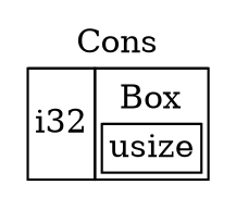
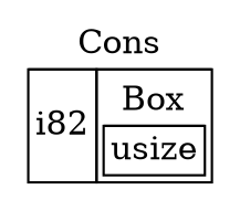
  digraph {
    rankdir=LR
-   n1 [label=<     <TABLE BORDER="0" CELLBORDER="1" CELLSPACING="0">         <TR><TD COLSPAN="2" SIDES="B">Cons</TD></TR>         <TR><TD>i32</TD><TD>             <TABLE BORDER="0" CELLBORDER="1" CELLSPACING="0">                 <TR><TD SIDES="B">Box</TD></TR>                 <TR><TD>usize</TD></TR>             </TABLE>         </TD></TR>     </TABLE>> shape=plaintext]
+   n1 [label=<     <TABLE BORDER="0" CELLBORDER="1" CELLSPACING="0">         <TR><TD COLSPAN="2" SIDES="B">Cons</TD></TR>         <TR><TD>i82</TD><TD>             <TABLE BORDER="0" CELLBORDER="1" CELLSPACING="0">                 <TR><TD SIDES="B">Box</TD></TR>                 <TR><TD>usize</TD></TR>             </TABLE>         </TD></TR>     </TABLE>> shape=plaintext]
  }
